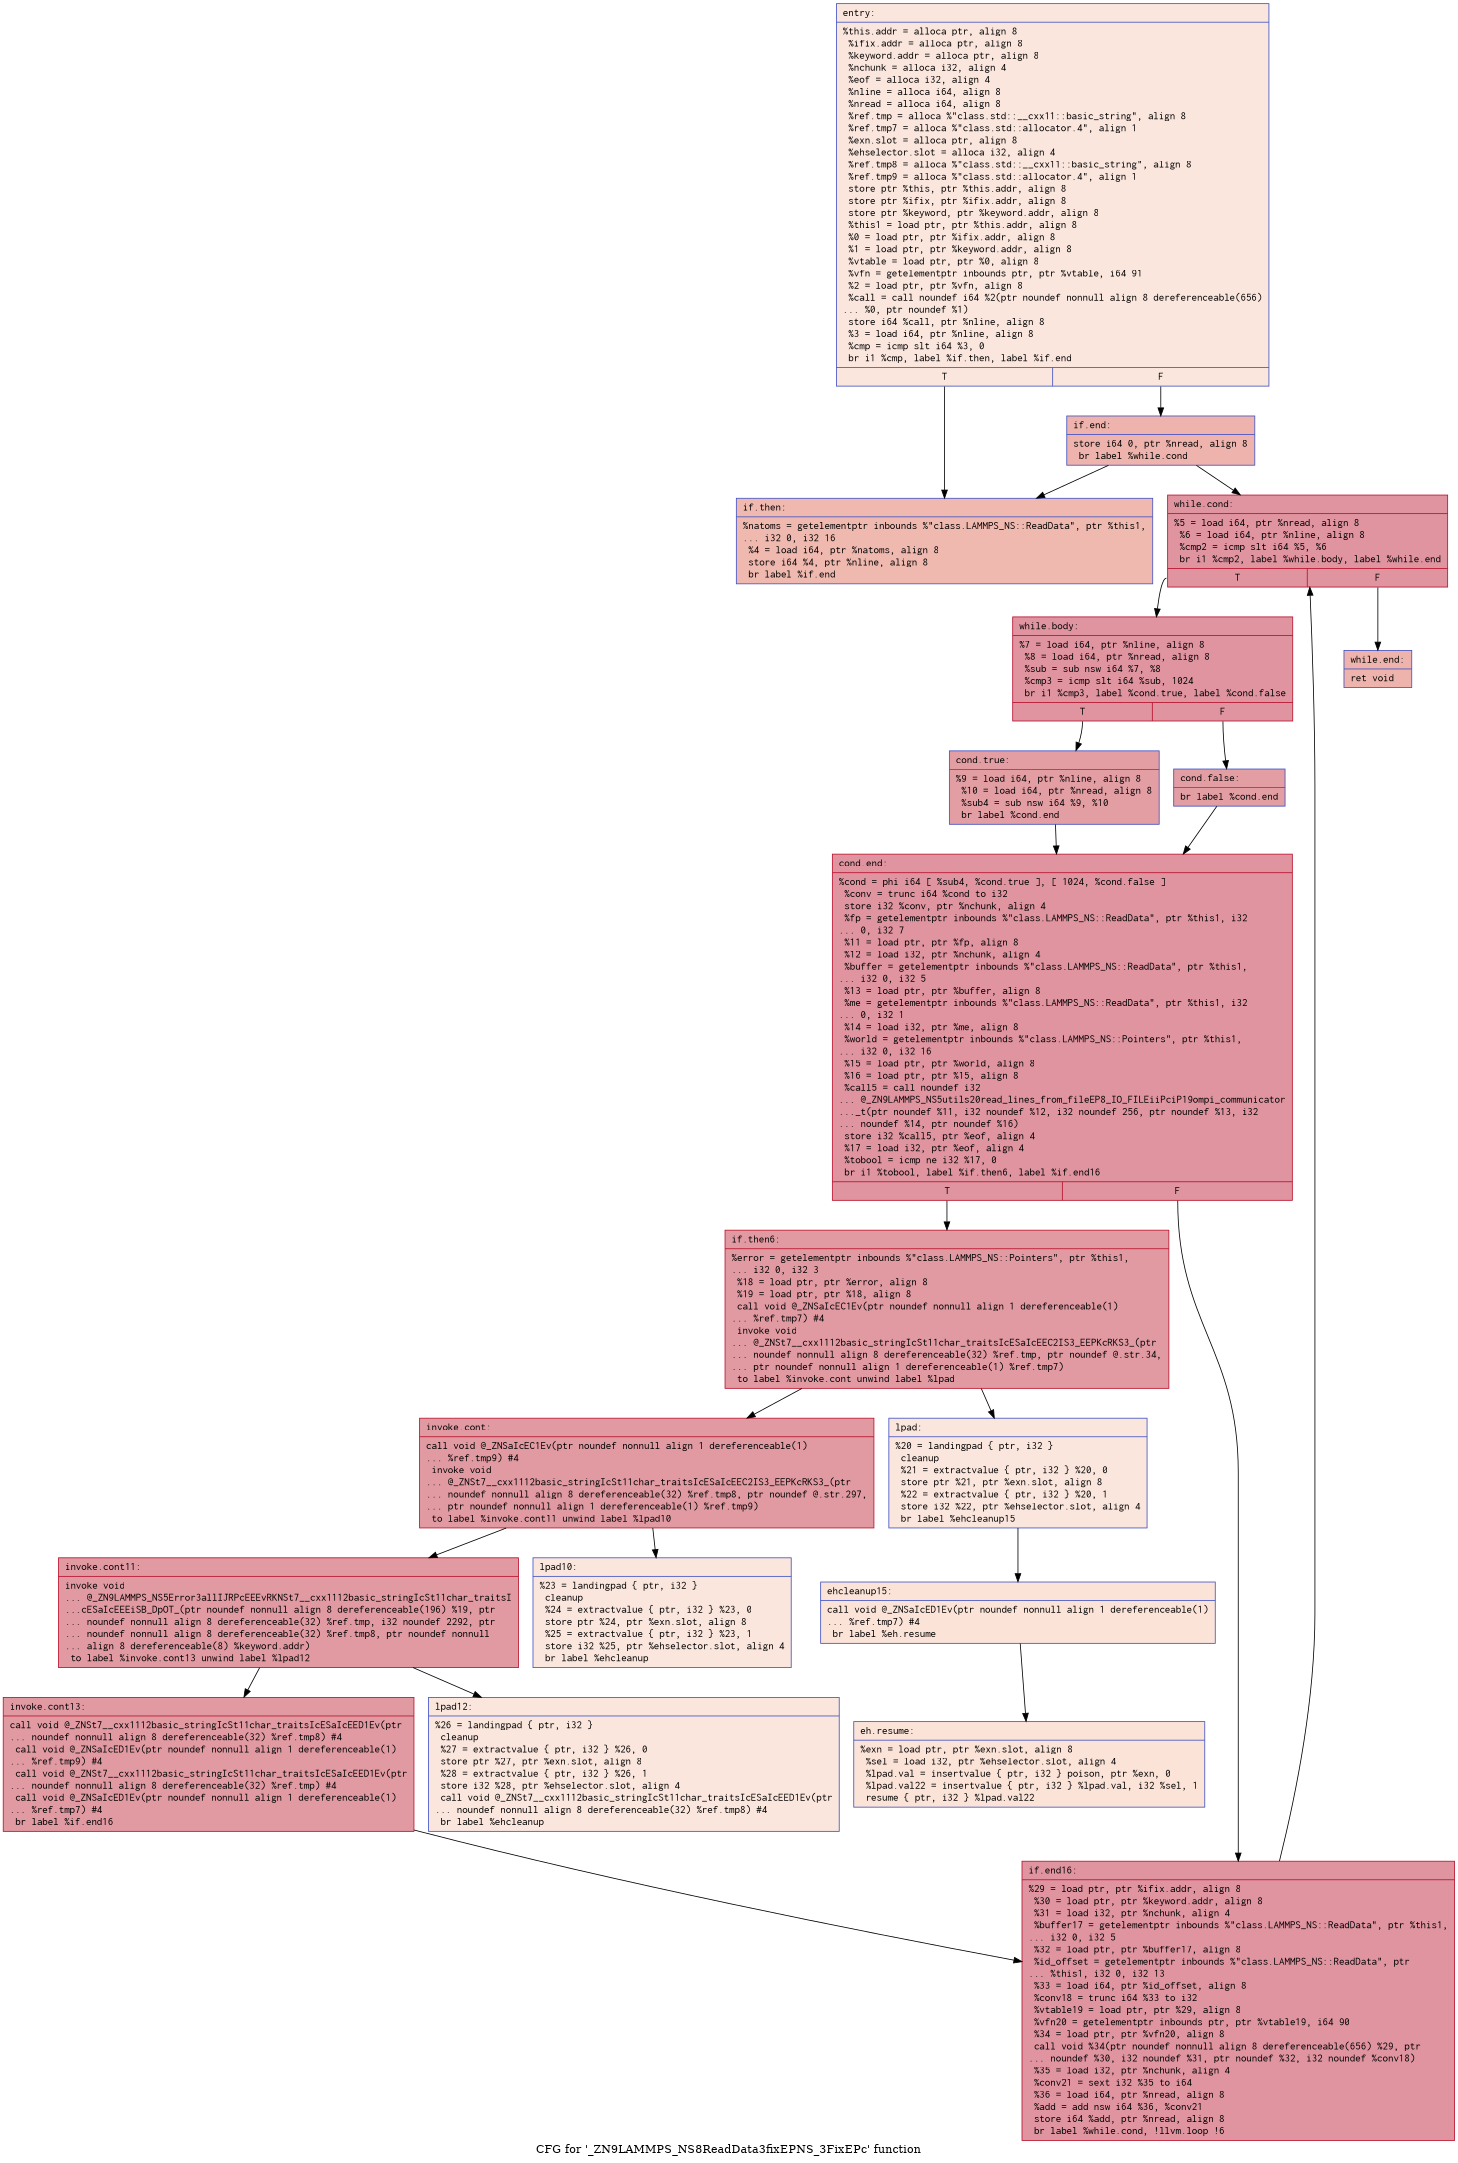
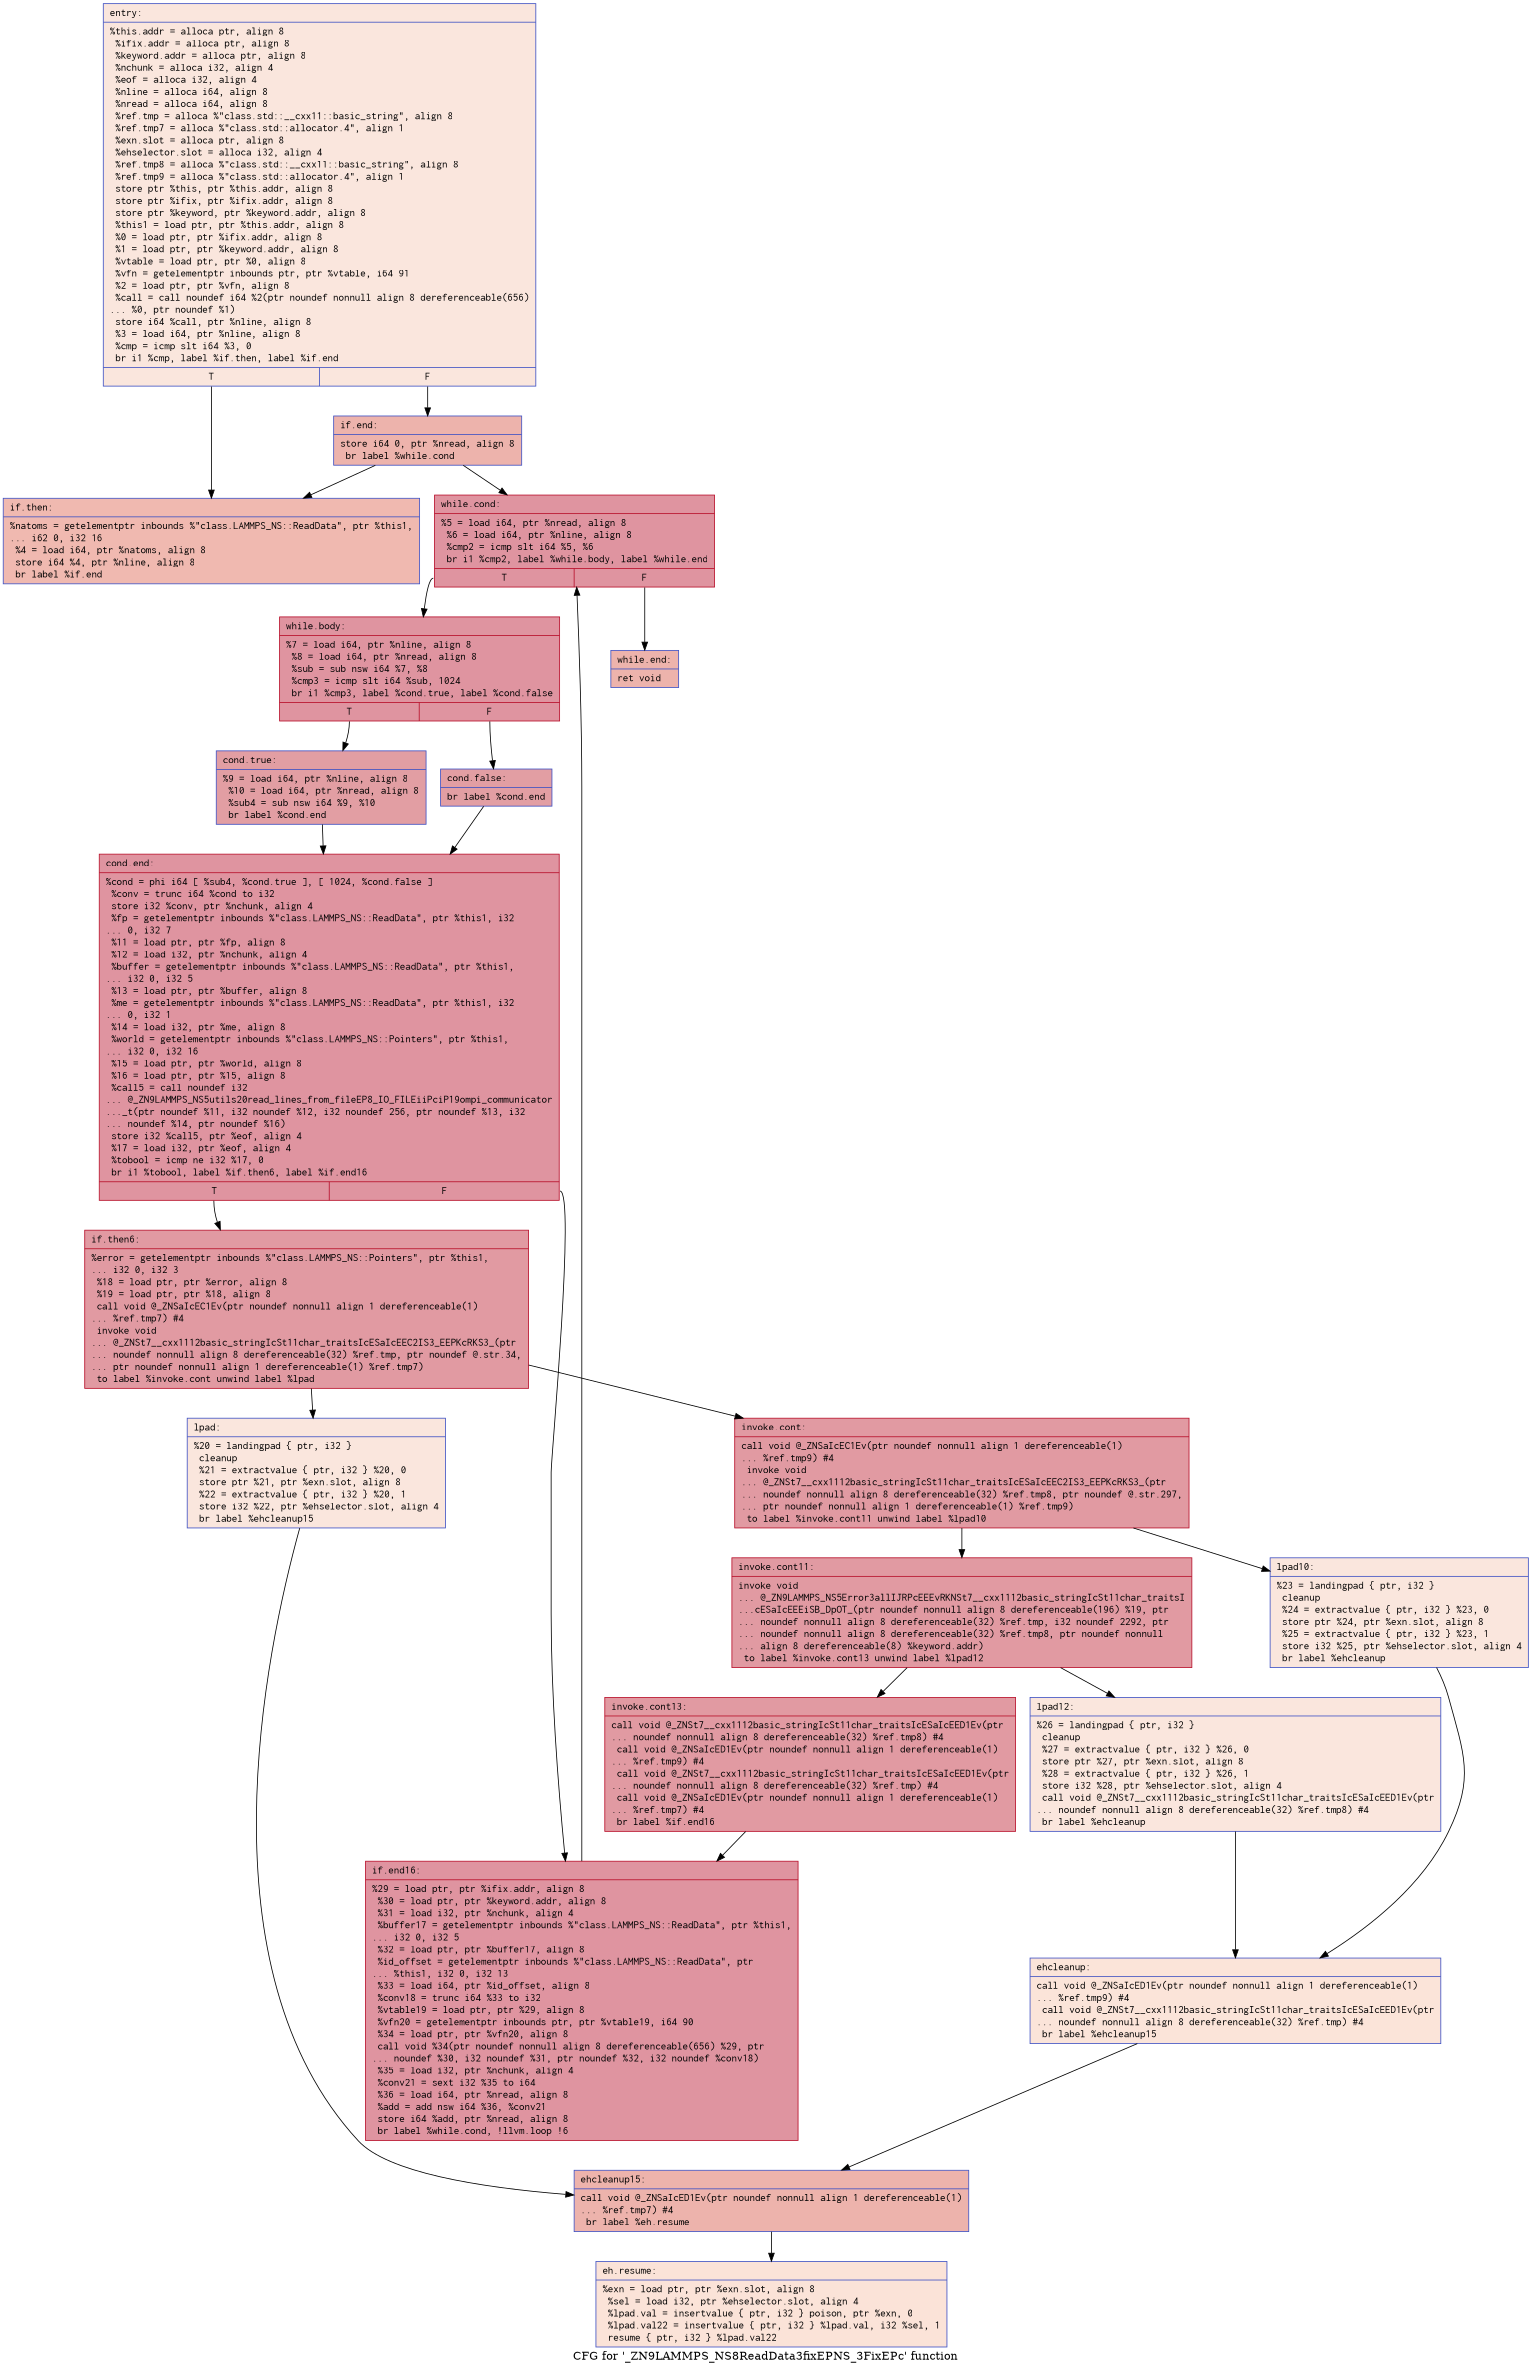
  digraph {
    label="CFG for '_ZN9LAMMPS_NS8ReadData3fixEPNS_3FixEPc' function"
    node [color="#3d50c3ff" fillcolor="#f3c7b170" fontname=Courier shape=record style=filled]
    n1 [label="{entry:\l|  %this.addr = alloca ptr, align 8\l  %ifix.addr = alloca ptr, align 8\l  %keyword.addr = alloca ptr, align 8\l  %nchunk = alloca i32, align 4\l  %eof = alloca i32, align 4\l  %nline = alloca i64, align 8\l  %nread = alloca i64, align 8\l  %ref.tmp = alloca %\"class.std::__cxx11::basic_string\", align 8\l  %ref.tmp7 = alloca %\"class.std::allocator.4\", align 1\l  %exn.slot = alloca ptr, align 8\l  %ehselector.slot = alloca i32, align 4\l  %ref.tmp8 = alloca %\"class.std::__cxx11::basic_string\", align 8\l  %ref.tmp9 = alloca %\"class.std::allocator.4\", align 1\l  store ptr %this, ptr %this.addr, align 8\l  store ptr %ifix, ptr %ifix.addr, align 8\l  store ptr %keyword, ptr %keyword.addr, align 8\l  %this1 = load ptr, ptr %this.addr, align 8\l  %0 = load ptr, ptr %ifix.addr, align 8\l  %1 = load ptr, ptr %keyword.addr, align 8\l  %vtable = load ptr, ptr %0, align 8\l  %vfn = getelementptr inbounds ptr, ptr %vtable, i64 91\l  %2 = load ptr, ptr %vfn, align 8\l  %call = call noundef i64 %2(ptr noundef nonnull align 8 dereferenceable(656)\l... %0, ptr noundef %1)\l  store i64 %call, ptr %nline, align 8\l  %3 = load i64, ptr %nline, align 8\l  %cmp = icmp slt i64 %3, 0\l  br i1 %cmp, label %if.then, label %if.end\l|{<s0>T|<s1>F}}"]
-   n2 [fillcolor="#de614d70" label="{if.then:\l|  %natoms = getelementptr inbounds %\"class.LAMMPS_NS::ReadData\", ptr %this1,\l... i32 0, i32 16\l  %4 = load i64, ptr %natoms, align 8\l  store i64 %4, ptr %nline, align 8\l  br label %if.end\l}"]
+   n2 [fillcolor="#de614d70" label="{if.then:\l|  %natoms = getelementptr inbounds %\"class.LAMMPS_NS::ReadData\", ptr %this1,\l... i62 0, i32 16\l  %4 = load i64, ptr %natoms, align 8\l  store i64 %4, ptr %nline, align 8\l  br label %if.end\l}"]
    n3 [fillcolor="#d6524470" label="{if.end:\l|  store i64 0, ptr %nread, align 8\l  br label %while.cond\l}"]
    n4 [color="#b70d28ff" fillcolor="#b70d2870" label="{while.cond:\l|  %5 = load i64, ptr %nread, align 8\l  %6 = load i64, ptr %nline, align 8\l  %cmp2 = icmp slt i64 %5, %6\l  br i1 %cmp2, label %while.body, label %while.end\l|{<s0>T|<s1>F}}"]
    n5 [color="#b70d28ff" fillcolor="#b70d2870" label="{while.body:\l|  %7 = load i64, ptr %nline, align 8\l  %8 = load i64, ptr %nread, align 8\l  %sub = sub nsw i64 %7, %8\l  %cmp3 = icmp slt i64 %sub, 1024\l  br i1 %cmp3, label %cond.true, label %cond.false\l|{<s0>T|<s1>F}}"]
    n6 [fillcolor="#d6524470" label="{while.end:\l|  ret void\l}"]
    n7 [fillcolor="#be242e70" label="{cond.true:\l|  %9 = load i64, ptr %nline, align 8\l  %10 = load i64, ptr %nread, align 8\l  %sub4 = sub nsw i64 %9, %10\l  br label %cond.end\l}"]
    n8 [fillcolor="#be242e70" label="{cond.false:\l|  br label %cond.end\l}"]
    n9 [color="#b70d28ff" fillcolor="#b70d2870" label="{cond.end:\l|  %cond = phi i64 [ %sub4, %cond.true ], [ 1024, %cond.false ]\l  %conv = trunc i64 %cond to i32\l  store i32 %conv, ptr %nchunk, align 4\l  %fp = getelementptr inbounds %\"class.LAMMPS_NS::ReadData\", ptr %this1, i32\l... 0, i32 7\l  %11 = load ptr, ptr %fp, align 8\l  %12 = load i32, ptr %nchunk, align 4\l  %buffer = getelementptr inbounds %\"class.LAMMPS_NS::ReadData\", ptr %this1,\l... i32 0, i32 5\l  %13 = load ptr, ptr %buffer, align 8\l  %me = getelementptr inbounds %\"class.LAMMPS_NS::ReadData\", ptr %this1, i32\l... 0, i32 1\l  %14 = load i32, ptr %me, align 8\l  %world = getelementptr inbounds %\"class.LAMMPS_NS::Pointers\", ptr %this1,\l... i32 0, i32 16\l  %15 = load ptr, ptr %world, align 8\l  %16 = load ptr, ptr %15, align 8\l  %call5 = call noundef i32\l... @_ZN9LAMMPS_NS5utils20read_lines_from_fileEP8_IO_FILEiiPciP19ompi_communicator\l..._t(ptr noundef %11, i32 noundef %12, i32 noundef 256, ptr noundef %13, i32\l... noundef %14, ptr noundef %16)\l  store i32 %call5, ptr %eof, align 4\l  %17 = load i32, ptr %eof, align 4\l  %tobool = icmp ne i32 %17, 0\l  br i1 %tobool, label %if.then6, label %if.end16\l|{<s0>T|<s1>F}}"]
    n10 [color="#b70d28ff" fillcolor="#bb1b2c70" label="{if.then6:\l|  %error = getelementptr inbounds %\"class.LAMMPS_NS::Pointers\", ptr %this1,\l... i32 0, i32 3\l  %18 = load ptr, ptr %error, align 8\l  %19 = load ptr, ptr %18, align 8\l  call void @_ZNSaIcEC1Ev(ptr noundef nonnull align 1 dereferenceable(1)\l... %ref.tmp7) #4\l  invoke void\l... @_ZNSt7__cxx1112basic_stringIcSt11char_traitsIcESaIcEEC2IS3_EEPKcRKS3_(ptr\l... noundef nonnull align 8 dereferenceable(32) %ref.tmp, ptr noundef @.str.34,\l... ptr noundef nonnull align 1 dereferenceable(1) %ref.tmp7)\l          to label %invoke.cont unwind label %lpad\l}"]
    n11 [color="#b70d28ff" fillcolor="#b70d2870" label="{if.end16:\l|  %29 = load ptr, ptr %ifix.addr, align 8\l  %30 = load ptr, ptr %keyword.addr, align 8\l  %31 = load i32, ptr %nchunk, align 4\l  %buffer17 = getelementptr inbounds %\"class.LAMMPS_NS::ReadData\", ptr %this1,\l... i32 0, i32 5\l  %32 = load ptr, ptr %buffer17, align 8\l  %id_offset = getelementptr inbounds %\"class.LAMMPS_NS::ReadData\", ptr\l... %this1, i32 0, i32 13\l  %33 = load i64, ptr %id_offset, align 8\l  %conv18 = trunc i64 %33 to i32\l  %vtable19 = load ptr, ptr %29, align 8\l  %vfn20 = getelementptr inbounds ptr, ptr %vtable19, i64 90\l  %34 = load ptr, ptr %vfn20, align 8\l  call void %34(ptr noundef nonnull align 8 dereferenceable(656) %29, ptr\l... noundef %30, i32 noundef %31, ptr noundef %32, i32 noundef %conv18)\l  %35 = load i32, ptr %nchunk, align 4\l  %conv21 = sext i32 %35 to i64\l  %36 = load i64, ptr %nread, align 8\l  %add = add nsw i64 %36, %conv21\l  store i64 %add, ptr %nread, align 8\l  br label %while.cond, !llvm.loop !6\l}"]
    n12 [color="#b70d28ff" fillcolor="#bb1b2c70" label="{invoke.cont:\l|  call void @_ZNSaIcEC1Ev(ptr noundef nonnull align 1 dereferenceable(1)\l... %ref.tmp9) #4\l  invoke void\l... @_ZNSt7__cxx1112basic_stringIcSt11char_traitsIcESaIcEEC2IS3_EEPKcRKS3_(ptr\l... noundef nonnull align 8 dereferenceable(32) %ref.tmp8, ptr noundef @.str.297,\l... ptr noundef nonnull align 1 dereferenceable(1) %ref.tmp9)\l          to label %invoke.cont11 unwind label %lpad10\l}"]
    n13 [label="{lpad:\l|  %20 = landingpad \{ ptr, i32 \}\l          cleanup\l  %21 = extractvalue \{ ptr, i32 \} %20, 0\l  store ptr %21, ptr %exn.slot, align 8\l  %22 = extractvalue \{ ptr, i32 \} %20, 1\l  store i32 %22, ptr %ehselector.slot, align 4\l  br label %ehcleanup15\l}"]
    n14 [color="#b70d28ff" fillcolor="#bb1b2c70" label="{invoke.cont11:\l|  invoke void\l... @_ZN9LAMMPS_NS5Error3allIJRPcEEEvRKNSt7__cxx1112basic_stringIcSt11char_traitsI\l...cESaIcEEEiSB_DpOT_(ptr noundef nonnull align 8 dereferenceable(196) %19, ptr\l... noundef nonnull align 8 dereferenceable(32) %ref.tmp, i32 noundef 2292, ptr\l... noundef nonnull align 8 dereferenceable(32) %ref.tmp8, ptr noundef nonnull\l... align 8 dereferenceable(8) %keyword.addr)\l          to label %invoke.cont13 unwind label %lpad12\l}"]
    n15 [label="{lpad10:\l|  %23 = landingpad \{ ptr, i32 \}\l          cleanup\l  %24 = extractvalue \{ ptr, i32 \} %23, 0\l  store ptr %24, ptr %exn.slot, align 8\l  %25 = extractvalue \{ ptr, i32 \} %23, 1\l  store i32 %25, ptr %ehselector.slot, align 4\l  br label %ehcleanup\l}"]
-   n16 [fillcolor="#f6bfa670" label="{ehcleanup15:\l|  call void @_ZNSaIcED1Ev(ptr noundef nonnull align 1 dereferenceable(1)\l... %ref.tmp7) #4\l  br label %eh.resume\l}"]
+   n16 [fillcolor="#d6524470" label="{ehcleanup15:\l|  call void @_ZNSaIcED1Ev(ptr noundef nonnull align 1 dereferenceable(1)\l... %ref.tmp7) #4\l  br label %eh.resume\l}"]
    n17 [color="#b70d28ff" fillcolor="#bb1b2c70" label="{invoke.cont13:\l|  call void @_ZNSt7__cxx1112basic_stringIcSt11char_traitsIcESaIcEED1Ev(ptr\l... noundef nonnull align 8 dereferenceable(32) %ref.tmp8) #4\l  call void @_ZNSaIcED1Ev(ptr noundef nonnull align 1 dereferenceable(1)\l... %ref.tmp9) #4\l  call void @_ZNSt7__cxx1112basic_stringIcSt11char_traitsIcESaIcEED1Ev(ptr\l... noundef nonnull align 8 dereferenceable(32) %ref.tmp) #4\l  call void @_ZNSaIcED1Ev(ptr noundef nonnull align 1 dereferenceable(1)\l... %ref.tmp7) #4\l  br label %if.end16\l}"]
    n18 [label="{lpad12:\l|  %26 = landingpad \{ ptr, i32 \}\l          cleanup\l  %27 = extractvalue \{ ptr, i32 \} %26, 0\l  store ptr %27, ptr %exn.slot, align 8\l  %28 = extractvalue \{ ptr, i32 \} %26, 1\l  store i32 %28, ptr %ehselector.slot, align 4\l  call void @_ZNSt7__cxx1112basic_stringIcSt11char_traitsIcESaIcEED1Ev(ptr\l... noundef nonnull align 8 dereferenceable(32) %ref.tmp8) #4\l  br label %ehcleanup\l}"]
+   n19 [fillcolor="#f5c1a970" label="{ehcleanup:\l|  call void @_ZNSaIcED1Ev(ptr noundef nonnull align 1 dereferenceable(1)\l... %ref.tmp9) #4\l  call void @_ZNSt7__cxx1112basic_stringIcSt11char_traitsIcESaIcEED1Ev(ptr\l... noundef nonnull align 8 dereferenceable(32) %ref.tmp) #4\l  br label %ehcleanup15\l}"]
    n20 [fillcolor="#f6bfa670" label="{eh.resume:\l|  %exn = load ptr, ptr %exn.slot, align 8\l  %sel = load i32, ptr %ehselector.slot, align 4\l  %lpad.val = insertvalue \{ ptr, i32 \} poison, ptr %exn, 0\l  %lpad.val22 = insertvalue \{ ptr, i32 \} %lpad.val, i32 %sel, 1\l  resume \{ ptr, i32 \} %lpad.val22\l}"]
    n1 -> n2 [tailport=s0]
    n1 -> n3 [tailport=s1]
    n3 -> n2
    n3 -> n4
    n4 -> n5 [tailport=s0]
    n4 -> n6 [tailport=s1]
    n5 -> n7 [tailport=s0]
    n5 -> n8 [tailport=s1]
    n7 -> n9
    n8 -> n9
    n9 -> n10 [tailport=s0]
    n9 -> n11 [tailport=s1]
    n10 -> n12
    n10 -> n13
    n11 -> n4
    n12 -> n14
    n12 -> n15
    n13 -> n16
    n14 -> n17
    n14 -> n18
+   n15 -> n19
    n16 -> n20
    n17 -> n11
+   n18 -> n19
+   n19 -> n16
  }
